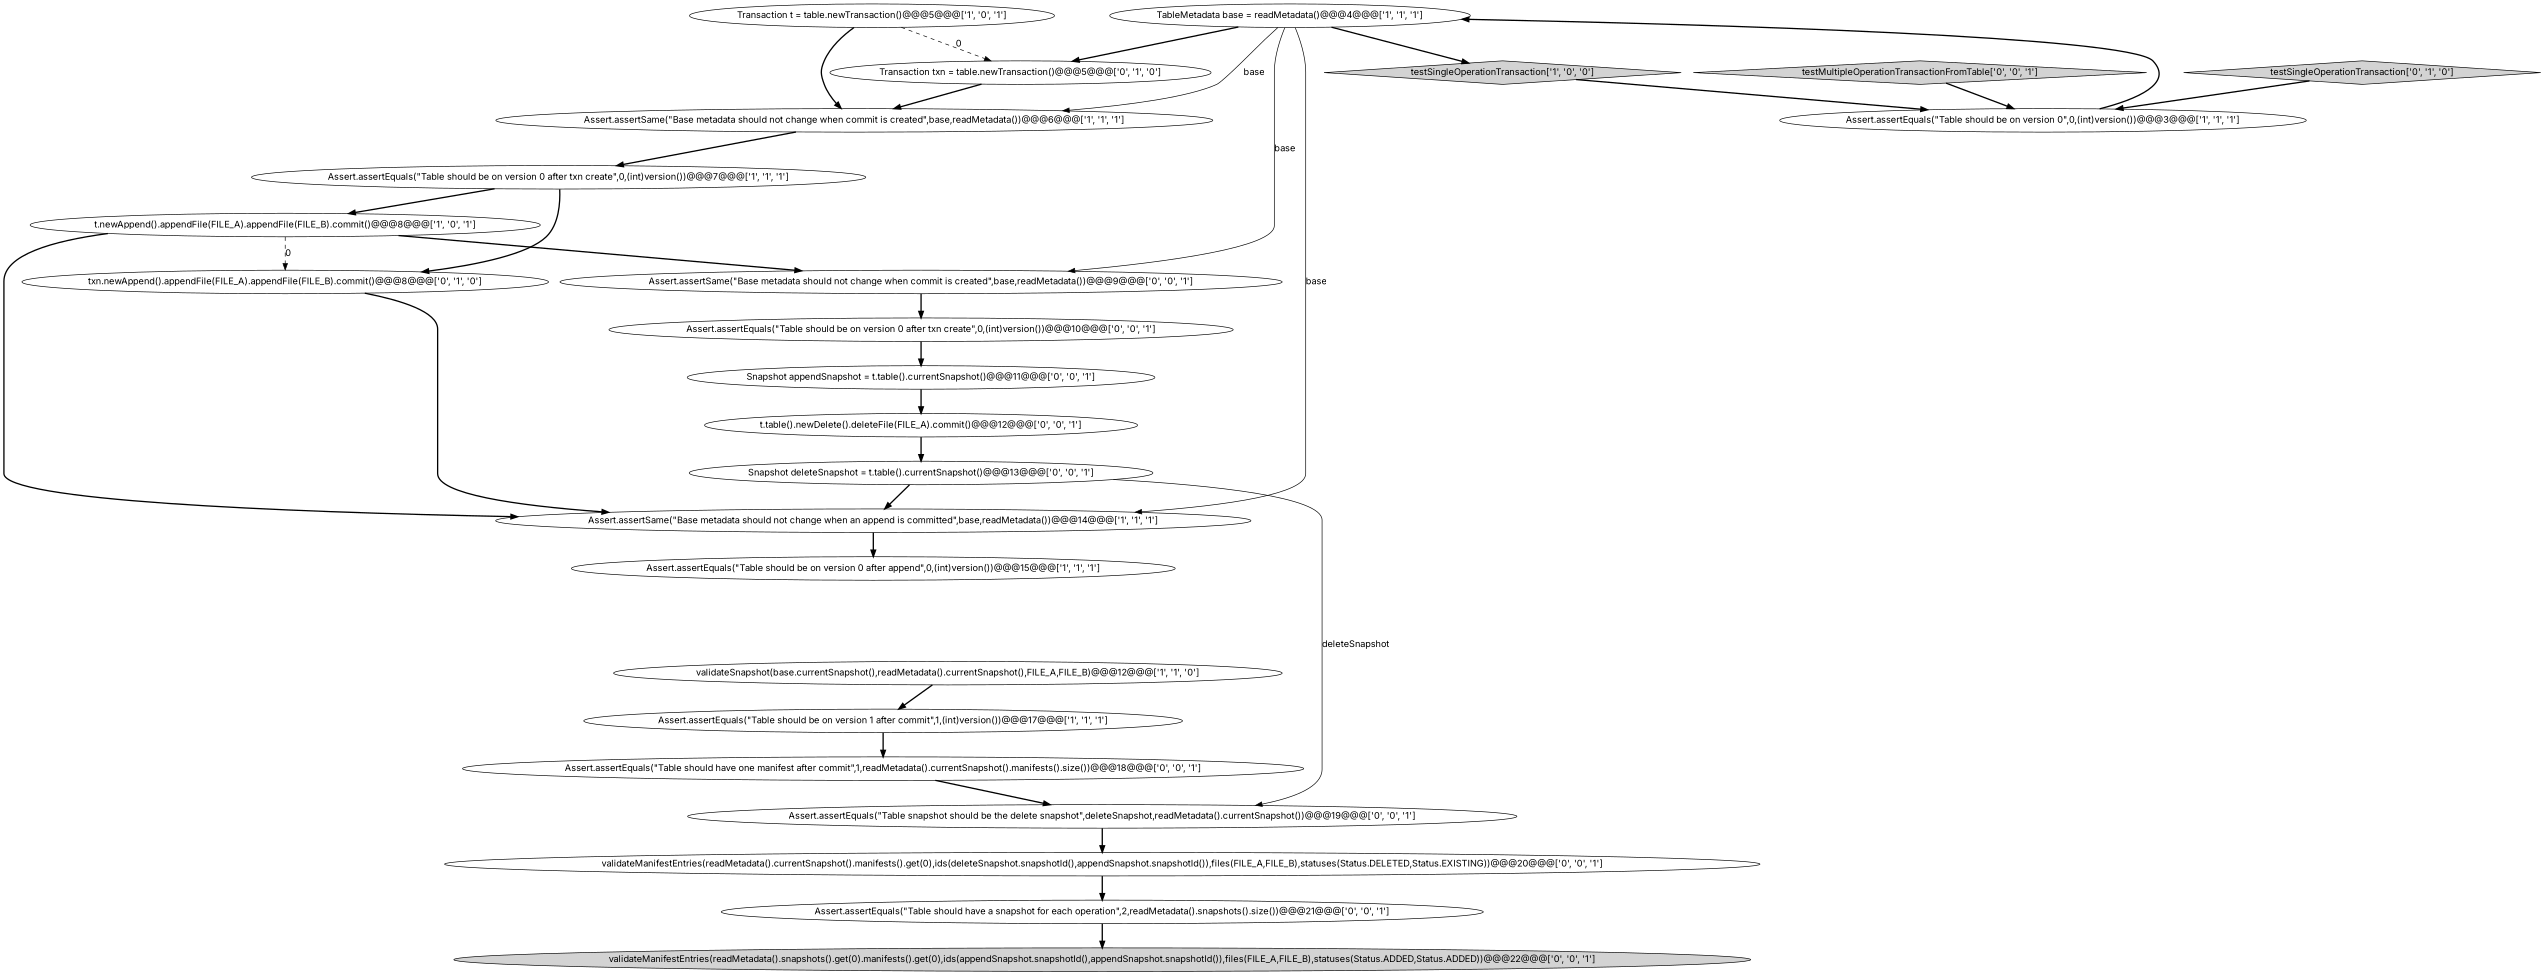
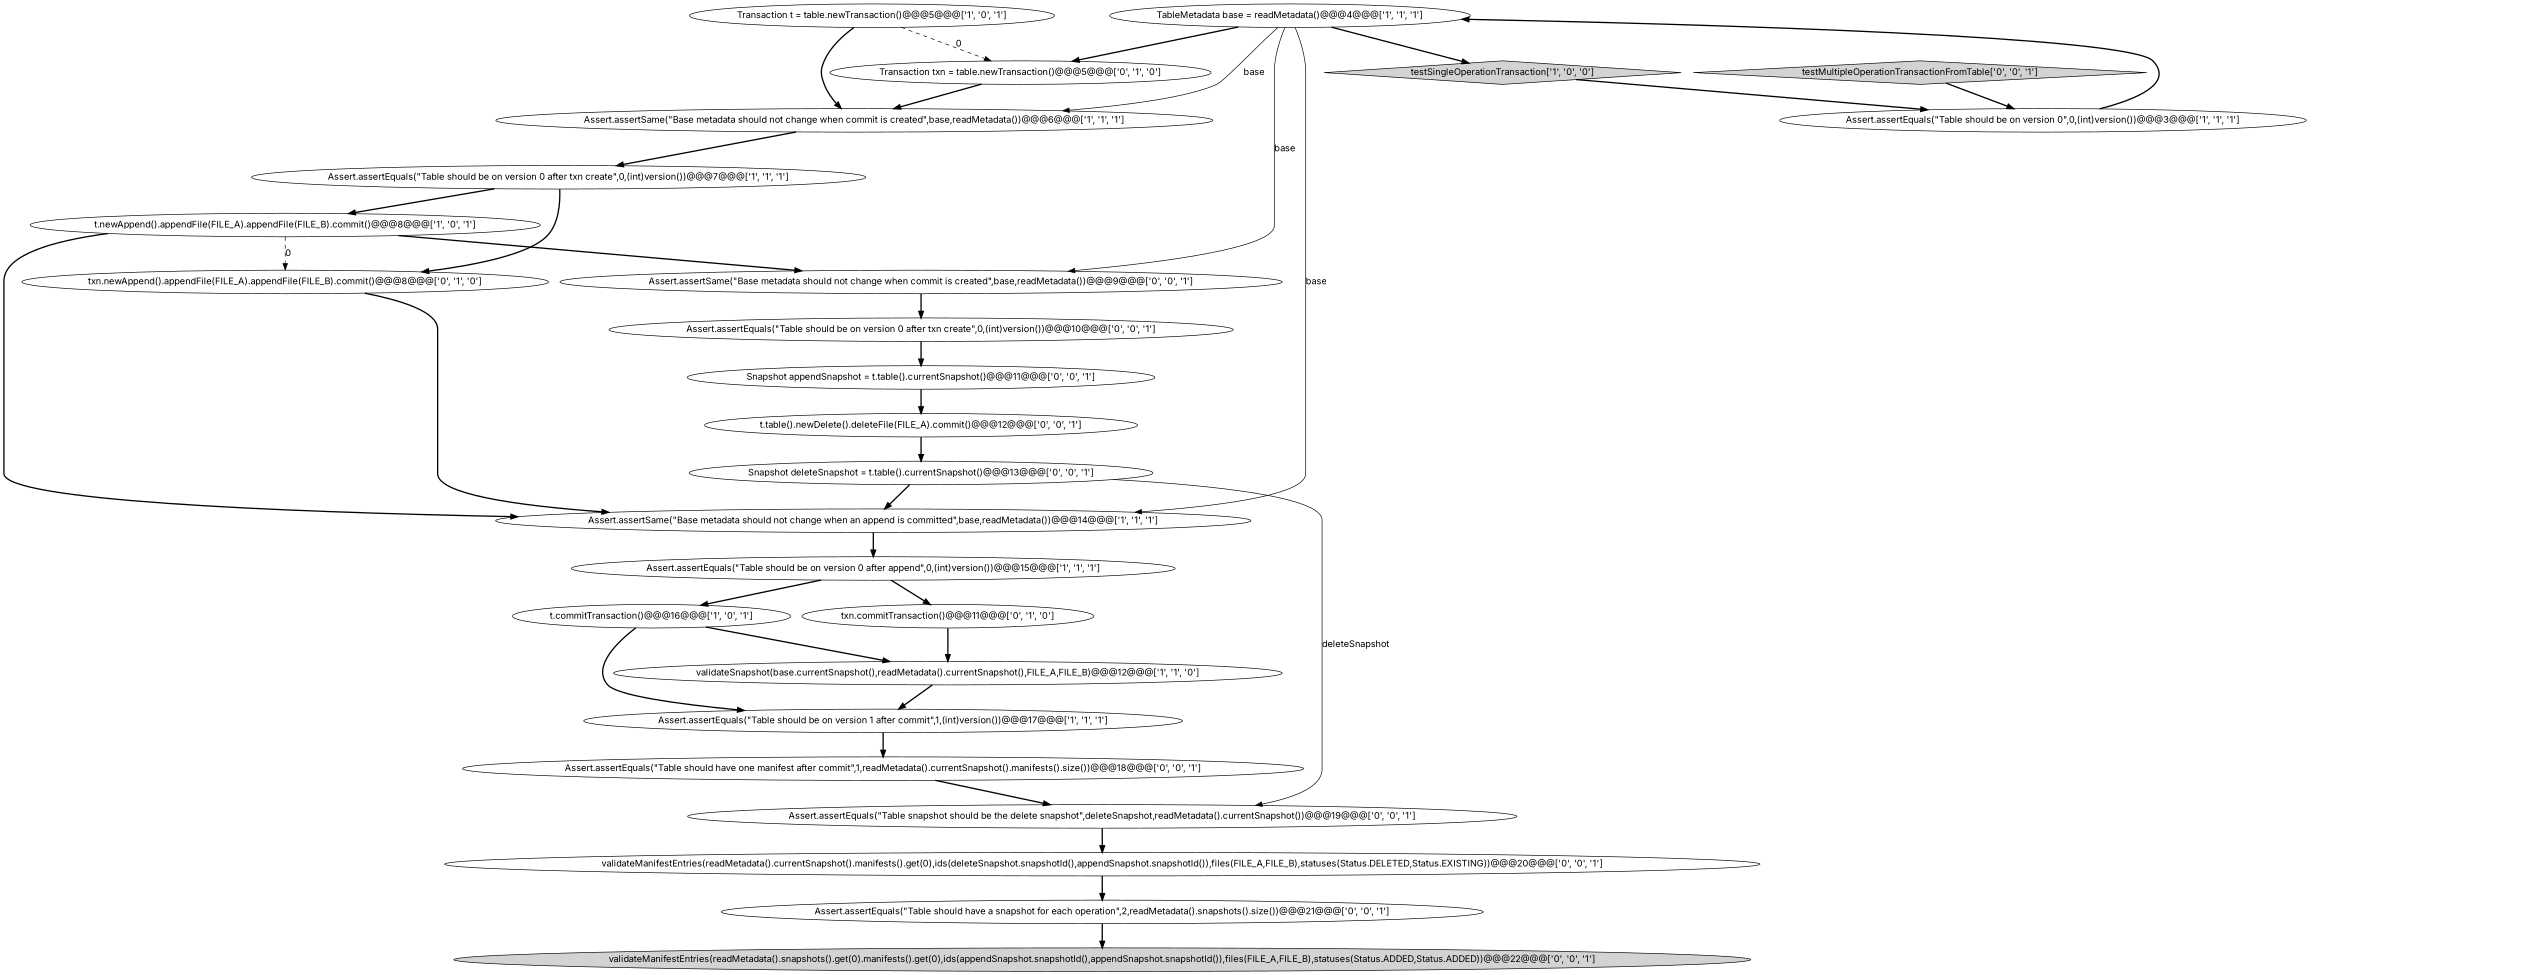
  digraph {
    fontname=Inter
    node [fillcolor=white fontname=Inter shape=ellipse style=filled]
    edge [fontname=Inter style=bold]
    n1 [label="Assert.assertEquals(\"Table should be on version 1 after commit\",1,(int)version())@@@17@@@['1', '1', '1']"]
    n2 [label="Assert.assertEquals(\"Table should have one manifest after commit\",1,readMetadata().currentSnapshot().manifests().size())@@@18@@@['0', '0', '1']"]
    n3 [label="Assert.assertEquals(\"Table snapshot should be the delete snapshot\",deleteSnapshot,readMetadata().currentSnapshot())@@@19@@@['0', '0', '1']"]
    n4 [label="validateManifestEntries(readMetadata().currentSnapshot().manifests().get(0),ids(deleteSnapshot.snapshotId(),appendSnapshot.snapshotId()),files(FILE_A,FILE_B),statuses(Status.DELETED,Status.EXISTING))@@@20@@@['0', '0', '1']"]
    n5 [label="Assert.assertEquals(\"Table should have a snapshot for each operation\",2,readMetadata().snapshots().size())@@@21@@@['0', '0', '1']"]
    n6 [label="Assert.assertEquals(\"Table should be on version 0 after txn create\",0,(int)version())@@@7@@@['1', '1', '1']"]
    n7 [label="t.newAppend().appendFile(FILE_A).appendFile(FILE_B).commit()@@@8@@@['1', '0', '1']"]
    n8 [label="txn.newAppend().appendFile(FILE_A).appendFile(FILE_B).commit()@@@8@@@['0', '1', '0']"]
    n9 [label="Assert.assertSame(\"Base metadata should not change when commit is created\",base,readMetadata())@@@9@@@['0', '0', '1']"]
    n10 [label="Assert.assertSame(\"Base metadata should not change when an append is committed\",base,readMetadata())@@@14@@@['1', '1', '1']"]
+   n11 [label="t.commitTransaction()@@@16@@@['1', '0', '1']"]
    n12 [label="validateSnapshot(base.currentSnapshot(),readMetadata().currentSnapshot(),FILE_A,FILE_B)@@@12@@@['1', '1', '0']"]
+   n13 [label="txn.commitTransaction()@@@11@@@['0', '1', '0']"]
    n14 [label="Transaction t = table.newTransaction()@@@5@@@['1', '0', '1']"]
    n15 [label="Assert.assertSame(\"Base metadata should not change when commit is created\",base,readMetadata())@@@6@@@['1', '1', '1']"]
    n16 [label="Transaction txn = table.newTransaction()@@@5@@@['0', '1', '0']"]
    n17 [label="Snapshot appendSnapshot = t.table().currentSnapshot()@@@11@@@['0', '0', '1']"]
    n18 [label="t.table().newDelete().deleteFile(FILE_A).commit()@@@12@@@['0', '0', '1']"]
    n19 [label="Snapshot deleteSnapshot = t.table().currentSnapshot()@@@13@@@['0', '0', '1']"]
    n20 [label="Assert.assertEquals(\"Table should be on version 0 after txn create\",0,(int)version())@@@10@@@['0', '0', '1']"]
    n21 [fillcolor=lightgray label="validateManifestEntries(readMetadata().snapshots().get(0).manifests().get(0),ids(appendSnapshot.snapshotId(),appendSnapshot.snapshotId()),files(FILE_A,FILE_B),statuses(Status.ADDED,Status.ADDED))@@@22@@@['0', '0', '1']"]
    n22 [label="Assert.assertEquals(\"Table should be on version 0 after append\",0,(int)version())@@@15@@@['1', '1', '1']"]
    n23 [label="TableMetadata base = readMetadata()@@@4@@@['1', '1', '1']"]
    n24 [fillcolor=lightgray label="testSingleOperationTransaction['1', '0', '0']" shape=diamond]
    n25 [fillcolor=lightgray label="testMultipleOperationTransactionFromTable['0', '0', '1']" shape=diamond]
    n26 [label="Assert.assertEquals(\"Table should be on version 0\",0,(int)version())@@@3@@@['1', '1', '1']"]
-   n27 [fillcolor=lightgray label="testSingleOperationTransaction['0', '1', '0']" shape=diamond]
    n1 -> n2
    n2 -> n3
    n3 -> n4
    n4 -> n5
    n5 -> n21
    n6 -> n7
    n6 -> n8
    n7 -> n8 [label=0 style=dashed]
    n7 -> n9
    n7 -> n10
    n8 -> n10
    n9 -> n20
    n10 -> n22
+   n11 -> n1
+   n11 -> n12
    n12 -> n1
+   n13 -> n12
    n14 -> n15
    n14 -> n16 [label=0 style=dashed]
    n15 -> n6
    n16 -> n15
    n17 -> n18
    n18 -> n19
    n19 -> n3 [label=deleteSnapshot style=solid]
    n19 -> n10
    n20 -> n17
+   n22 -> n11
+   n22 -> n13
    n23 -> n9 [label=base style=solid]
    n23 -> n10 [label=base style=solid]
    n23 -> n15 [label=base style=solid]
    n23 -> n16
    n23 -> n24
    n24 -> n26
    n25 -> n26
    n26 -> n23
-   n27 -> n26
  }
